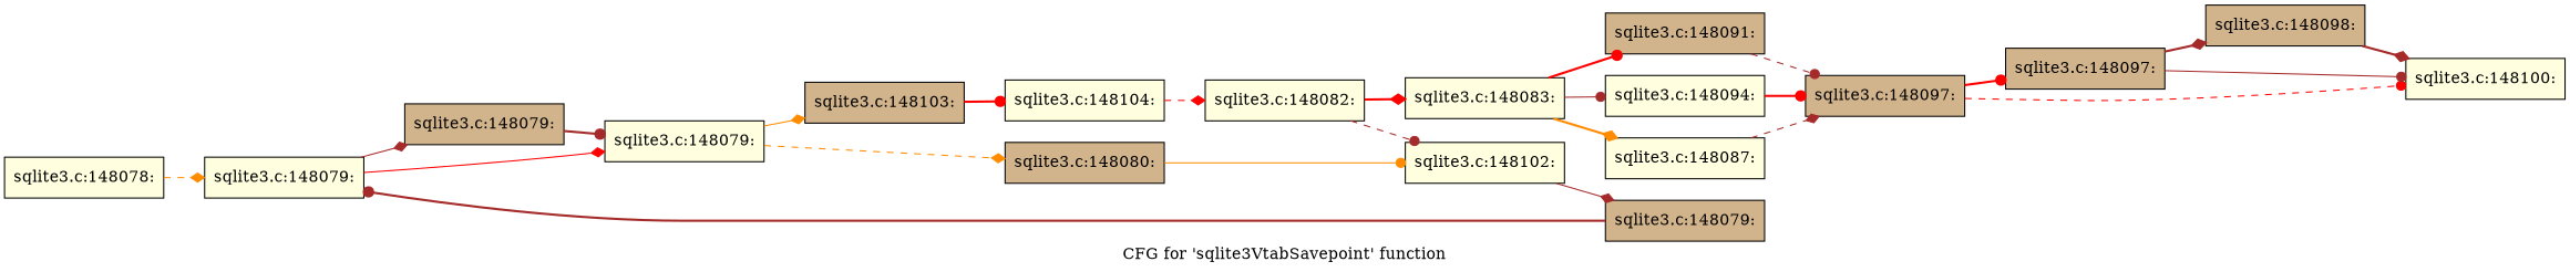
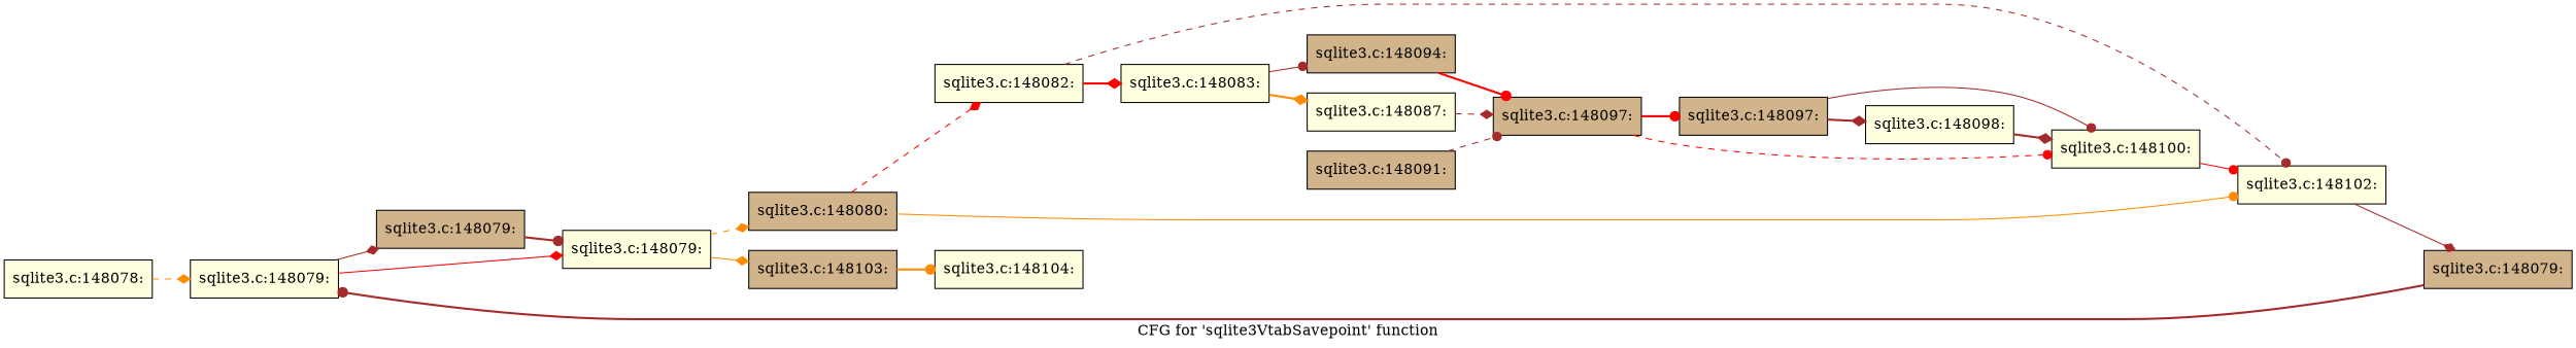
  digraph {
    fontname="DejaVu Serif"
    label="CFG for 'sqlite3VtabSavepoint' function"
    rankdir=LR
    node [fillcolor=lightyellow fontname="DejaVu Serif" shape=record style=filled]
    edge [arrowhead=dot color=brown fontname="DejaVu Serif" style=bold]
    n1 [label="{sqlite3.c:148078:}"]
    n2 [label="{sqlite3.c:148079:}"]
    n3 [label="{sqlite3.c:148104:}"]
    n4 [fillcolor=tan label="{sqlite3.c:148079:}"]
    n5 [label="{sqlite3.c:148079:}"]
    n6 [fillcolor=tan label="{sqlite3.c:148080:}"]
    n7 [fillcolor=tan label="{sqlite3.c:148103:}"]
    n8 [label="{sqlite3.c:148082:}"]
    n9 [label="{sqlite3.c:148102:}"]
    n10 [label="{sqlite3.c:148083:}"]
    n11 [fillcolor=tan label="{sqlite3.c:148079:}"]
-   n12 [label="{sqlite3.c:148094:}"]
+   n12 [fillcolor=tan label="{sqlite3.c:148094:}"]
    n13 [label="{sqlite3.c:148087:}"]
    n14 [fillcolor=tan label="{sqlite3.c:148091:}"]
    n15 [fillcolor=tan label="{sqlite3.c:148097:}"]
    n16 [fillcolor=tan label="{sqlite3.c:148097:}"]
    n17 [label="{sqlite3.c:148100:}"]
-   n18 [fillcolor=tan label="{sqlite3.c:148098:}"]
+   n18 [label="{sqlite3.c:148098:}"]
    n1 -> n2 [arrowhead=diamond color=darkorange style=dashed]
    n2 -> n4 [arrowhead=diamond style=solid]
    n2 -> n5 [arrowhead=diamond color=red style=solid]
    n4 -> n5
    n5 -> n6 [arrowhead=diamond color=darkorange style=dashed]
    n5 -> n7 [arrowhead=diamond color=darkorange style=solid]
-   n3 -> n8 [arrowhead=diamond color=red style=dashed]
+   n6 -> n8 [arrowhead=diamond color=red style=dashed]
    n6 -> n9 [color=darkorange style=solid]
-   n7 -> n3 [color=red]
+   n7 -> n3 [color=darkorange]
    n8 -> n9 [style=dashed]
    n8 -> n10 [arrowhead=diamond color=red]
    n9 -> n11 [arrowhead=diamond style=solid]
    n10 -> n12 [style=solid]
    n10 -> n13 [arrowhead=diamond color=darkorange]
-   n10 -> n14 [color=red]
    n11 -> n2
    n12 -> n15 [color=red]
    n13 -> n15 [arrowhead=diamond style=dashed]
    n14 -> n15 [style=dashed]
    n15 -> n16 [color=red]
    n15 -> n17 [color=red style=dashed]
    n16 -> n17 [style=solid]
    n16 -> n18 [arrowhead=diamond]
+   n17 -> n9 [color=red style=solid]
    n18 -> n17 [arrowhead=diamond]
  }
